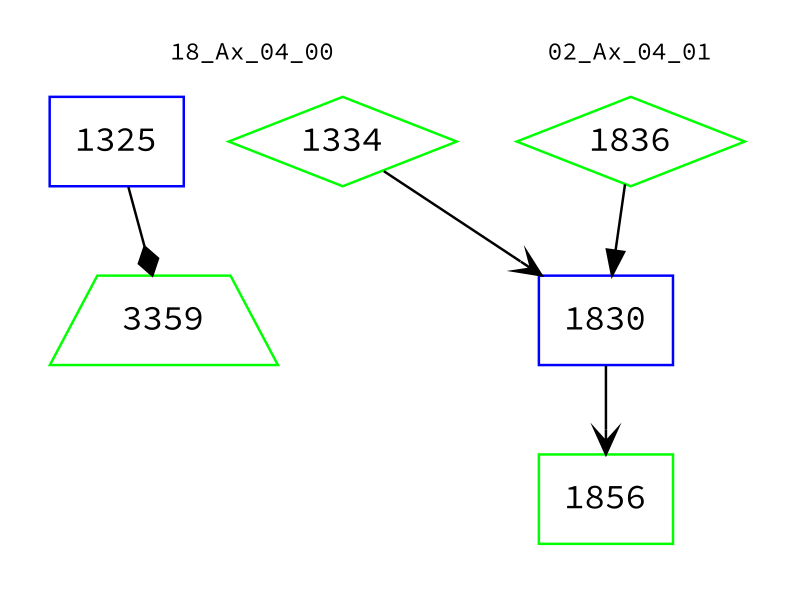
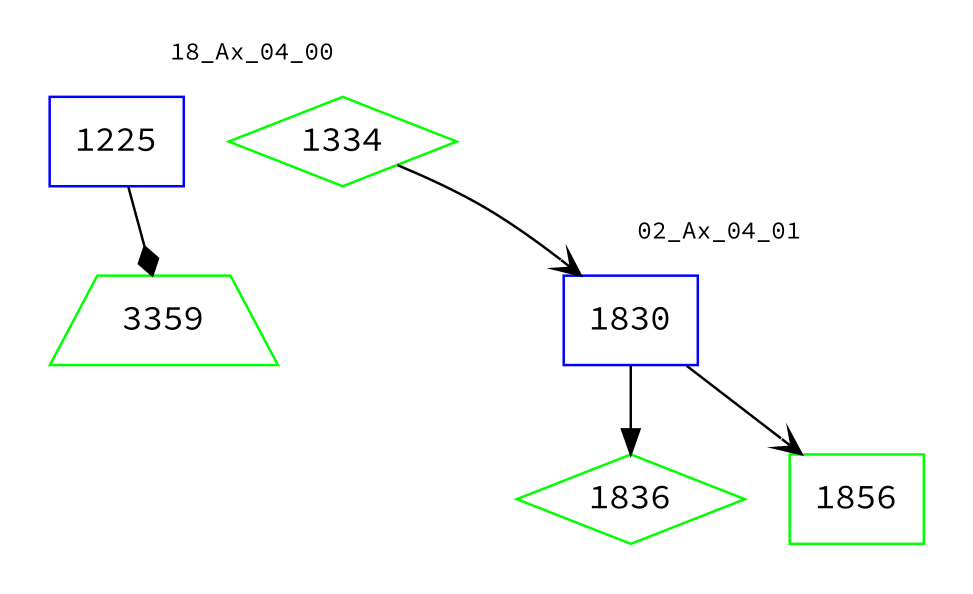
  digraph {
    fontname="Source Code Pro"
    node [color=green fontname="Source Code Pro" shape=box]
    edge [arrowhead=vee color=black fontname="Source Code Pro"]
    n1 [label=1334 shape=diamond]
-   n2 [color=blue label=1325]
+   n2 [color=blue label=1225]
    n3 [label=3359 shape=trapezium]
    n4 [label=1836 shape=diamond]
    n5 [color=blue label=1830]
    n6 [label=1856]
    subgraph cluster_1 {
      color=white
      fontsize=10
      label="18_Ax_04_00"
      n1
      n2
      n3
    }
    subgraph cluster_2 {
      color=white
      fontsize=10
      label="02_Ax_04_01"
      n4
      n5
      n6
    }
    n1 -> n5
    n2 -> n3 [arrowhead=diamond]
-   n4 -> n5 [arrowhead=normal]
+   n5 -> n4 [arrowhead=normal]
    n5 -> n6
  }
